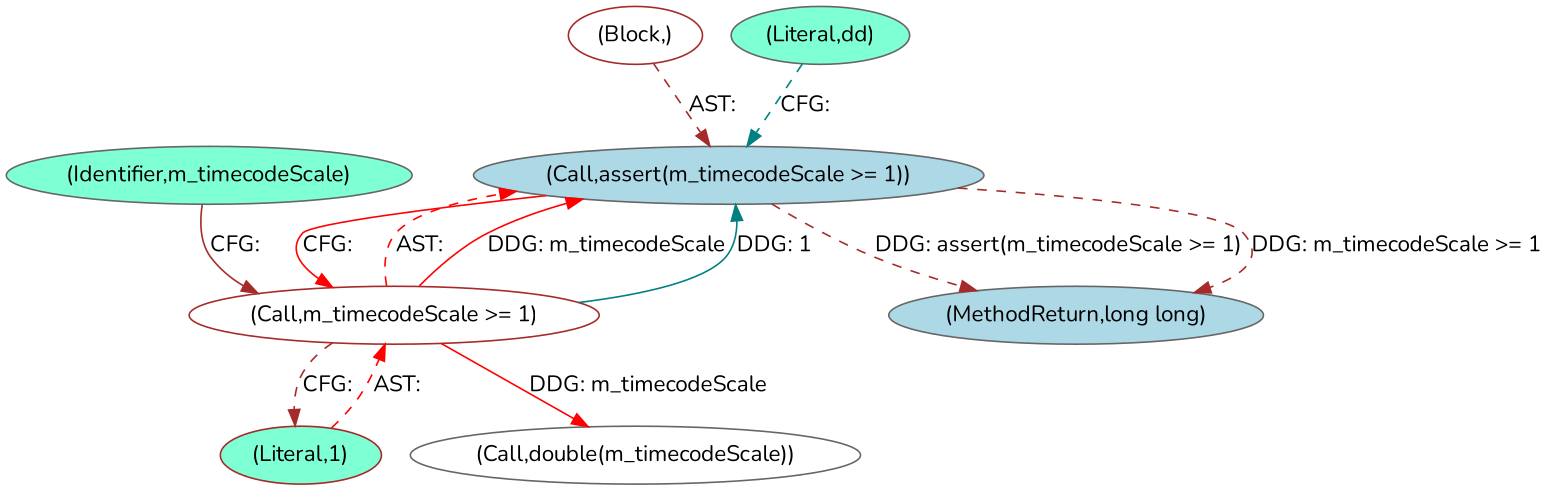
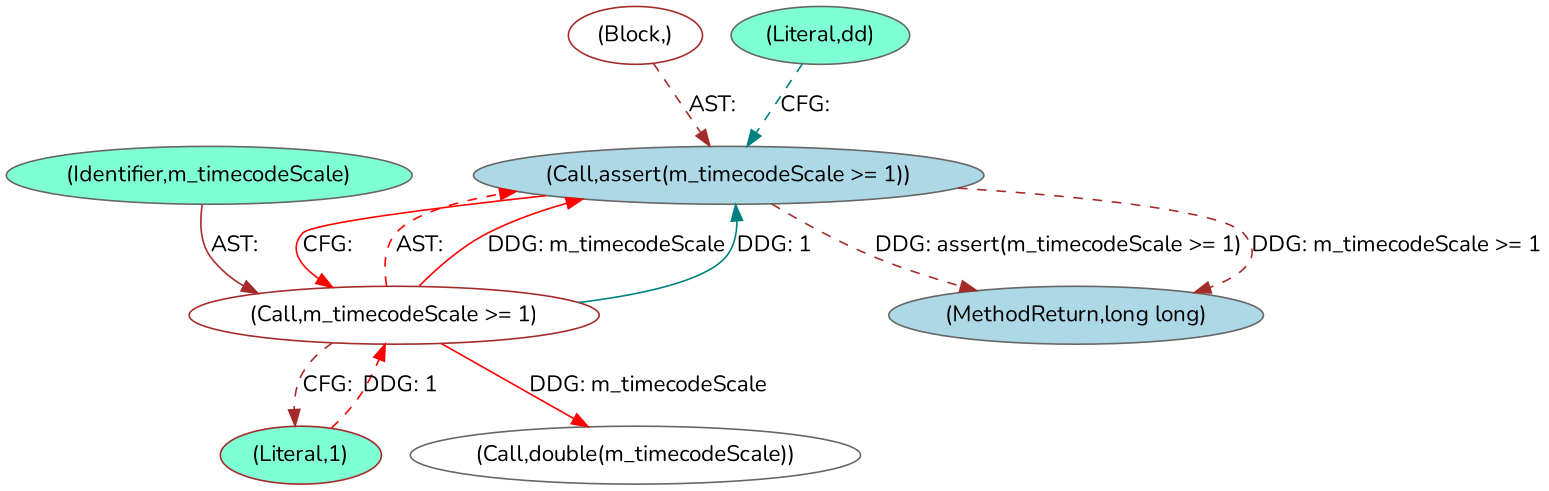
  digraph {
    fontname=Nunito
    node [color=gray40 fillcolor=white fontname=Nunito style=filled]
    edge [color=red fontname=Nunito style=dashed]
    n1 [fillcolor=lightblue label="(Call,assert(m_timecodeScale >= 1))"]
    n2 [color=brown label="(Call,m_timecodeScale >= 1)"]
    n3 [fillcolor=lightblue label="(MethodReturn,long long)"]
    n4 [color=brown fillcolor=aquamarine label="(Literal,1)"]
    n5 [label="(Call,double(m_timecodeScale))"]
    n6 [color=brown label="(Block,)"]
    n7 [fillcolor=aquamarine label="(Literal,dd)"]
    n8 [fillcolor=aquamarine label="(Identifier,m_timecodeScale)"]
    n1 -> n2 [label="CFG: " style=solid]
    n1 -> n3 [color=brown label="DDG: assert(m_timecodeScale >= 1)"]
    n1 -> n3 [color=brown label="DDG: m_timecodeScale >= 1"]
    n2 -> n1 [label="AST: "]
    n2 -> n1 [label="DDG: m_timecodeScale" style=solid]
    n2 -> n1 [color=teal label="DDG: 1" style=solid]
    n2 -> n4 [color=brown label="CFG: "]
    n2 -> n5 [label="DDG: m_timecodeScale" style=solid]
-   n4 -> n2 [label="AST: "]
+   n4 -> n2 [label="DDG: 1"]
    n6 -> n1 [color=brown label="AST: "]
    n7 -> n1 [color=teal label="CFG: "]
-   n8 -> n2 [color=brown label="CFG: " style=solid]
+   n8 -> n2 [color=brown label="AST: " style=solid]
  }
